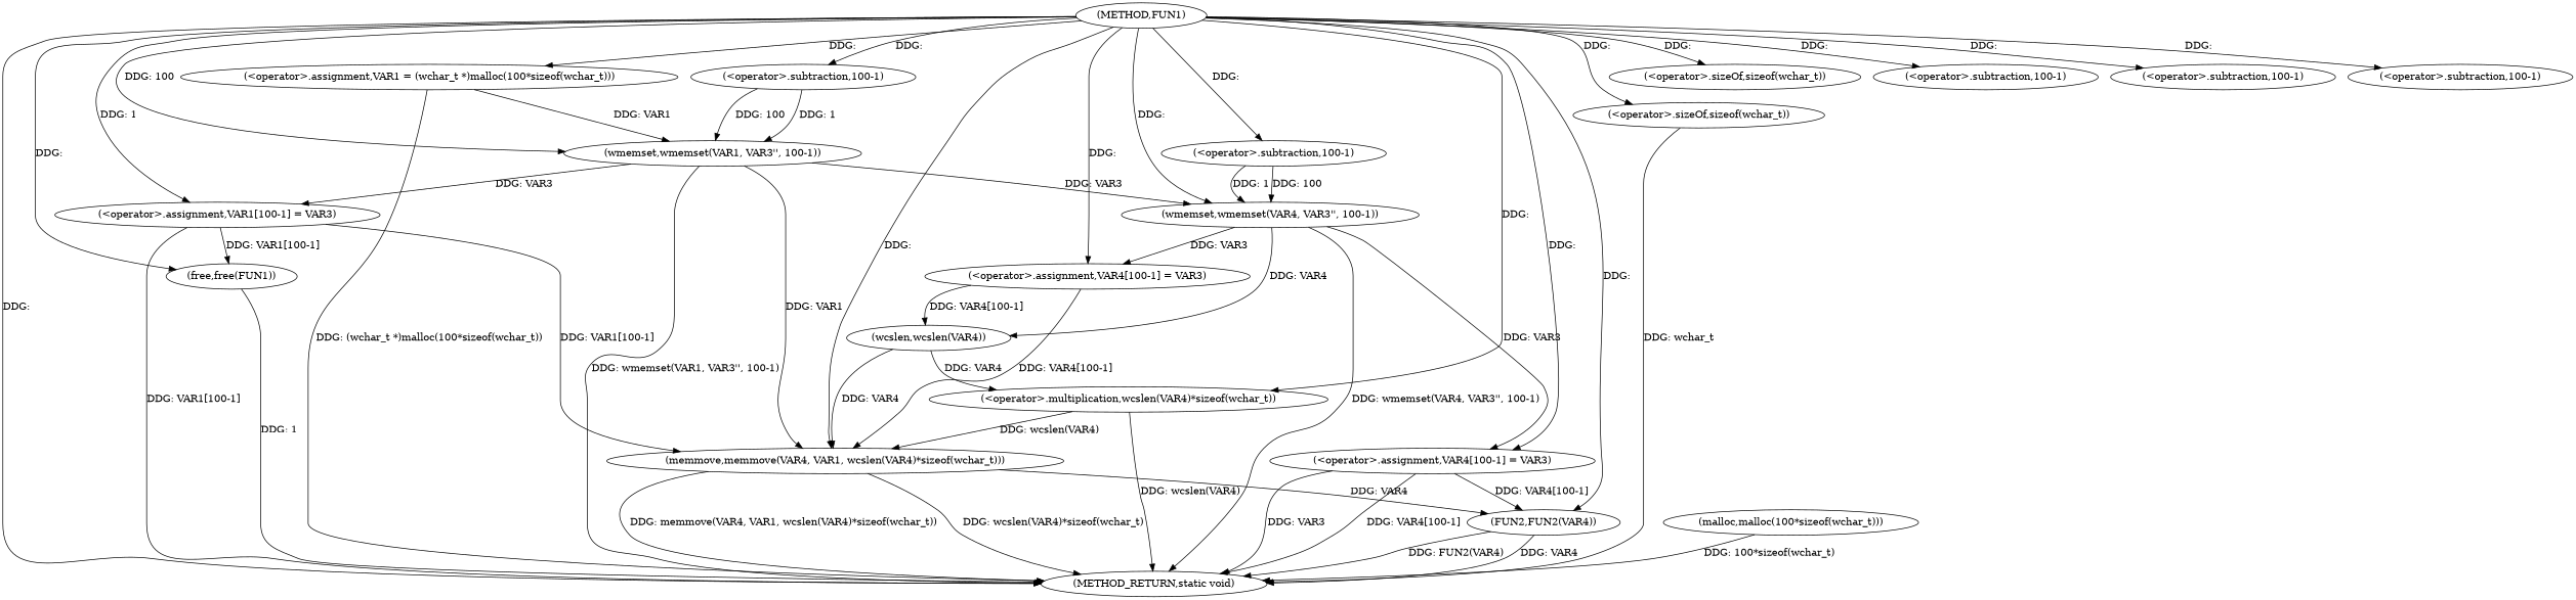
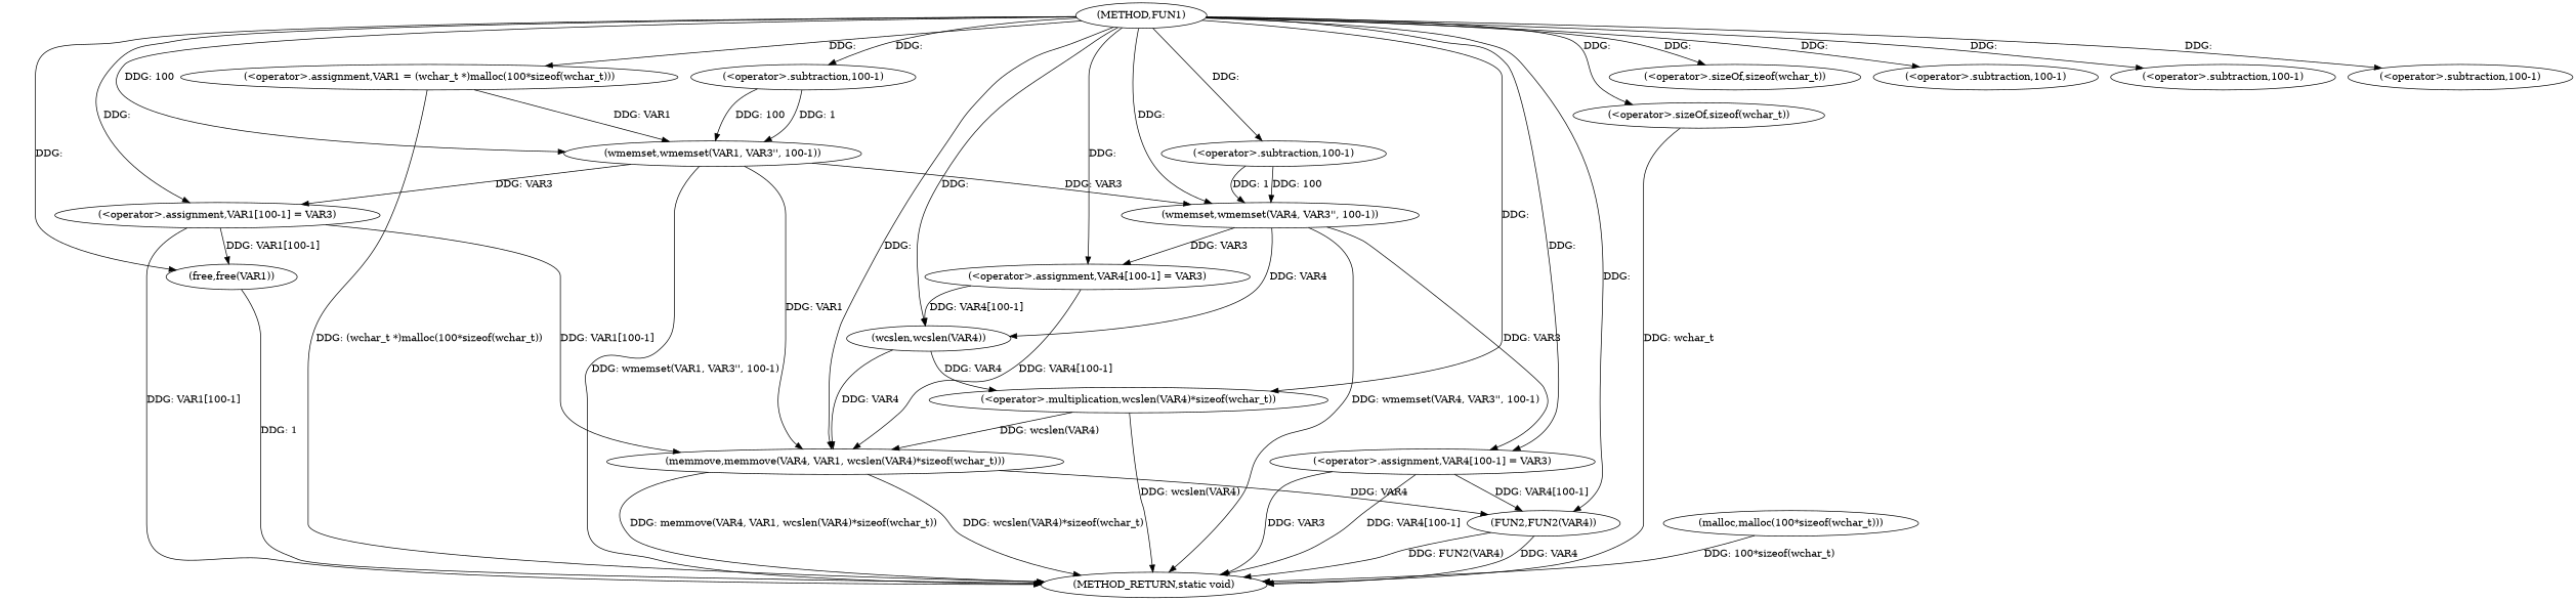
  digraph {
    n1 [label="(METHOD,FUN1)"]
    n2 [label="(<operator>.assignment,VAR1 = (wchar_t *)malloc(100*sizeof(wchar_t)))"]
    n3 [label="(<operator>.sizeOf,sizeof(wchar_t))"]
    n4 [label="(wmemset,wmemset(VAR1, VAR3'', 100-1))"]
    n5 [label="(<operator>.subtraction,100-1)"]
    n6 [label="(<operator>.assignment,VAR1[100-1] = VAR3)"]
    n7 [label="(<operator>.subtraction,100-1)"]
    n8 [label="(wmemset,wmemset(VAR4, VAR3'', 100-1))"]
    n9 [label="(<operator>.subtraction,100-1)"]
    n10 [label="(<operator>.assignment,VAR4[100-1] = VAR3)"]
    n11 [label="(<operator>.subtraction,100-1)"]
    n12 [label="(memmove,memmove(VAR4, VAR1, wcslen(VAR4)*sizeof(wchar_t)))"]
    n13 [label="(<operator>.multiplication,wcslen(VAR4)*sizeof(wchar_t))"]
    n14 [label="(wcslen,wcslen(VAR4))"]
    n15 [label="(<operator>.sizeOf,sizeof(wchar_t))"]
    n16 [label="(<operator>.assignment,VAR4[100-1] = VAR3)"]
    n17 [label="(<operator>.subtraction,100-1)"]
    n18 [label="(FUN2,FUN2(VAR4))"]
-   n19 [label="(free,free(FUN1))"]
+   n19 [label="(free,free(VAR1))"]
    n20 [label="(METHOD_RETURN,static void)"]
    n21 [label="(malloc,malloc(100*sizeof(wchar_t)))"]
    n1 -> n2 [label="DDG: "]
    n1 -> n3 [label="DDG: "]
    n1 -> n4 [label="DDG: 100"]
    n1 -> n5 [label="DDG: "]
-   n1 -> n6 [label="DDG: 1"]
+   n1 -> n6 [label="DDG: "]
    n1 -> n7 [label="DDG: "]
    n1 -> n8 [label="DDG: "]
    n1 -> n9 [label="DDG: "]
    n1 -> n10 [label="DDG: "]
    n1 -> n11 [label="DDG: "]
    n1 -> n12 [label="DDG: "]
    n1 -> n13 [label="DDG: "]
-   n1 -> n20 [label="DDG: "]
+   n1 -> n14 [label="DDG: "]
    n1 -> n15 [label="DDG: "]
    n1 -> n16 [label="DDG: "]
    n1 -> n17 [label="DDG: "]
    n1 -> n18 [label="DDG: "]
    n1 -> n19 [label="DDG: "]
    n2 -> n4 [label="DDG: VAR1"]
    n2 -> n20 [label="DDG: (wchar_t *)malloc(100*sizeof(wchar_t))"]
    n4 -> n6 [label="DDG: VAR3"]
    n4 -> n8 [label="DDG: VAR3"]
    n4 -> n12 [label="DDG: VAR1"]
    n4 -> n20 [label="DDG: wmemset(VAR1, VAR3'', 100-1)"]
    n5 -> n4 [label="DDG: 100"]
    n5 -> n4 [label="DDG: 1"]
    n6 -> n12 [label="DDG: VAR1[100-1]"]
    n6 -> n19 [label="DDG: VAR1[100-1]"]
    n6 -> n20 [label="DDG: VAR1[100-1]"]
    n8 -> n10 [label="DDG: VAR3"]
    n8 -> n14 [label="DDG: VAR4"]
    n8 -> n16 [label="DDG: VAR3"]
    n8 -> n20 [label="DDG: wmemset(VAR4, VAR3'', 100-1)"]
    n9 -> n8 [label="DDG: 100"]
    n9 -> n8 [label="DDG: 1"]
    n10 -> n12 [label="DDG: VAR4[100-1]"]
    n10 -> n14 [label="DDG: VAR4[100-1]"]
    n12 -> n18 [label="DDG: VAR4"]
    n12 -> n20 [label="DDG: memmove(VAR4, VAR1, wcslen(VAR4)*sizeof(wchar_t))"]
    n12 -> n20 [label="DDG: wcslen(VAR4)*sizeof(wchar_t)"]
    n13 -> n12 [label="DDG: wcslen(VAR4)"]
    n13 -> n20 [label="DDG: wcslen(VAR4)"]
    n14 -> n12 [label="DDG: VAR4"]
    n14 -> n13 [label="DDG: VAR4"]
    n15 -> n20 [label="DDG: wchar_t"]
    n16 -> n18 [label="DDG: VAR4[100-1]"]
    n16 -> n20 [label="DDG: VAR4[100-1]"]
    n16 -> n20 [label="DDG: VAR3"]
    n18 -> n20 [label="DDG: FUN2(VAR4)"]
    n18 -> n20 [label="DDG: VAR4"]
    n19 -> n20 [label="DDG: 1"]
    n21 -> n20 [label="DDG: 100*sizeof(wchar_t)"]
  }
